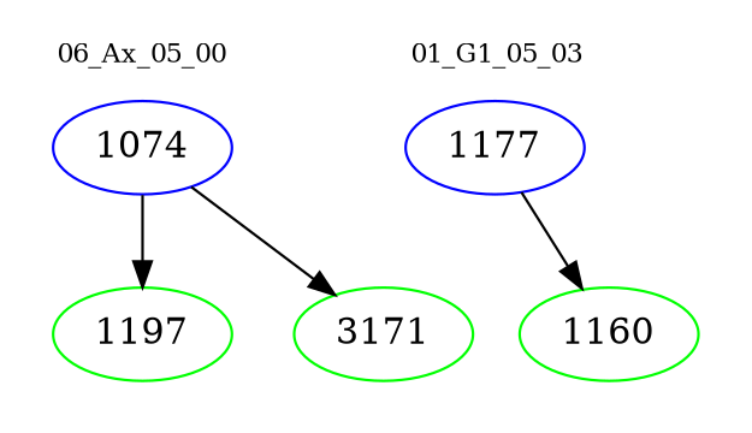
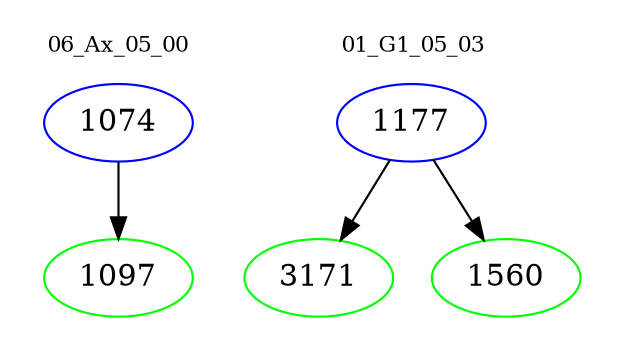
  digraph {
    node [color=green]
    edge [color=black]
    n1 [color=blue label=1074]
-   n2 [label=1197]
+   n2 [label=1097]
    n3 [color=blue label=1177]
-   n4 [label=1160]
+   n4 [label=1560]
    n5 [label=3171]
    subgraph cluster_1 {
      color=white
      fontsize=10
      label="06_Ax_05_00"
      n1
      n2
    }
    subgraph cluster_2 {
      color=white
      fontsize=10
      label="01_G1_05_03"
      n3
      n4
      n5
    }
    n1 -> n2
    n3 -> n4
-   n1 -> n5
+   n3 -> n5
  }
